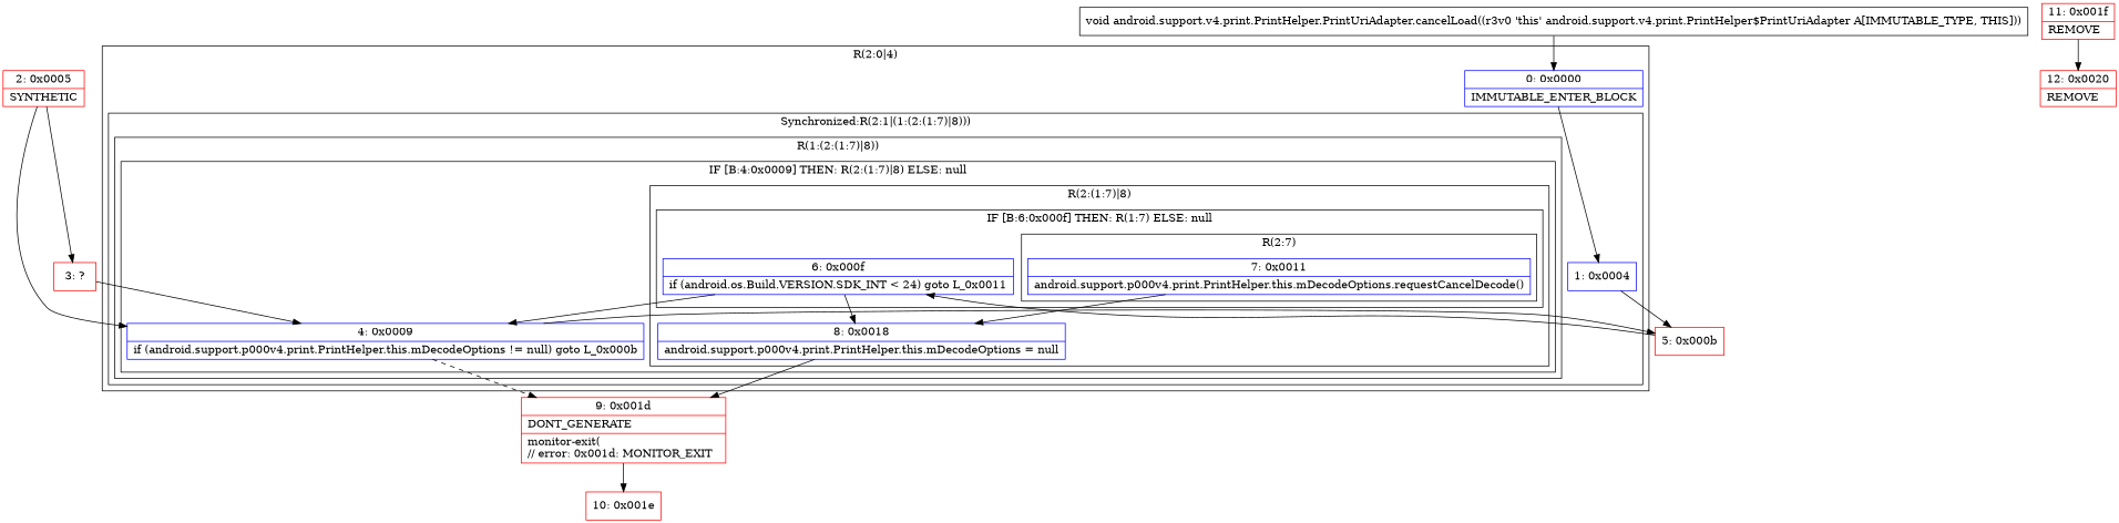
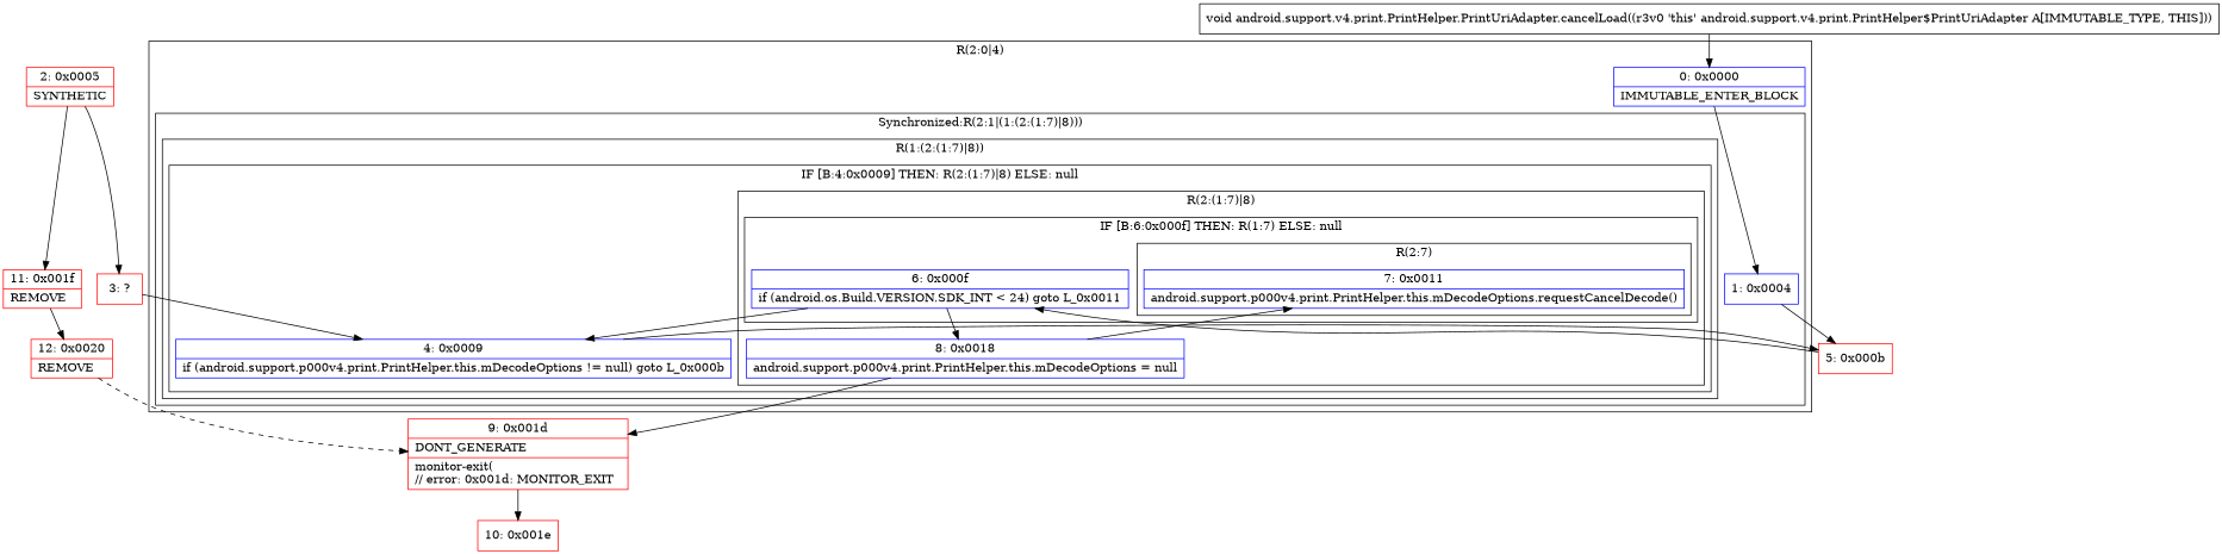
  digraph {
    node [color=red shape=record]
    n1 [color=blue label="{7\:\ 0x0011|android.support.p000v4.print.PrintHelper.this.mDecodeOptions.requestCancelDecode()\l}"]
    n2 [color=blue label="{6\:\ 0x000f|if (android.os.Build.VERSION.SDK_INT \< 24) goto L_0x0011\l}"]
    n3 [color=blue label="{8\:\ 0x0018|android.support.p000v4.print.PrintHelper.this.mDecodeOptions = null\l}"]
    n4 [color=blue label="{4\:\ 0x0009|if (android.support.p000v4.print.PrintHelper.this.mDecodeOptions != null) goto L_0x000b\l}"]
    n5 [color=blue label="{1\:\ 0x0004}"]
    n6 [color=blue label="{0\:\ 0x0000|IMMUTABLE_ENTER_BLOCK\l}"]
    n7 [label="{9\:\ 0x001d|DONT_GENERATE\l|monitor\-exit(\l\/\/ error: 0x001d: MONITOR_EXIT  \l}"]
    n8 [label="{5\:\ 0x000b}"]
    n9 [label="{2\:\ 0x0005|SYNTHETIC\l}"]
    n10 [label="{3\:\ ?}"]
    n11 [label="{11\:\ 0x001f|REMOVE\l}"]
    n12 [label="{10\:\ 0x001e}"]
    n13 [label="{12\:\ 0x0020|REMOVE\l}"]
    n14 [label="{void android.support.v4.print.PrintHelper.PrintUriAdapter.cancelLoad((r3v0 'this' android.support.v4.print.PrintHelper$PrintUriAdapter A[IMMUTABLE_TYPE, THIS])) }" color=""]
    subgraph cluster_1 {
      label="R(2:0|4)"
      n6
      subgraph cluster_2 {
        label="Synchronized:R(2:1|(1:(2:(1:7)|8)))"
        n5
        subgraph cluster_3 {
          label="R(1:(2:(1:7)|8))"
          subgraph cluster_4 {
            label="IF [B:4:0x0009] THEN: R(2:(1:7)|8) ELSE: null"
            n4
            subgraph cluster_5 {
              label="R(2:(1:7)|8)"
              n3
              subgraph cluster_6 {
                label="IF [B:6:0x000f] THEN: R(1:7) ELSE: null"
                n2
                subgraph cluster_7 {
                  label="R(2:7)"
                  n1
                }
              }
            }
          }
        }
      }
    }
-   n1 -> n3
+   n3 -> n1
    n2 -> n3 [style=solid]
    n2 -> n4
    n3 -> n7
-   n4 -> n7 [style=dashed]
+   n13 -> n7 [style=dashed]
    n4 -> n8
    n5 -> n8
    n6 -> n5
    n7 -> n12
    n8 -> n2
    n9 -> n10
-   n9 -> n4
+   n9 -> n11
    n10 -> n4
    n11 -> n13
    n14 -> n6
  }
